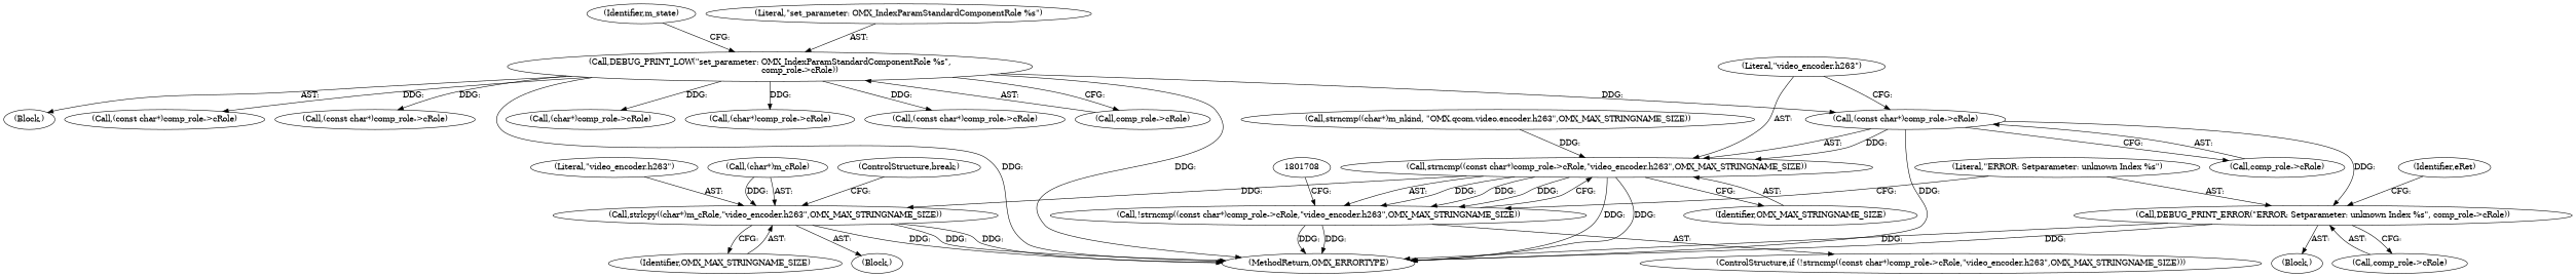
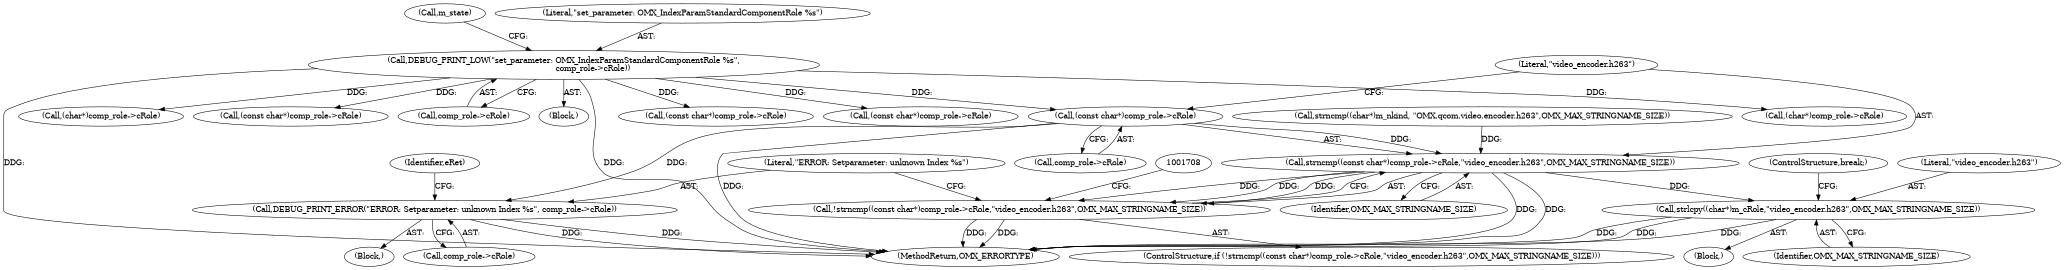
  digraph {
    fontname="DejaVu Serif"
    node [fontname="DejaVu Serif"]
    edge [fontname="DejaVu Serif"]
    n1 [label="(Call,(const char*)comp_role->cRole)"]
    n2 [label="(Call,strncmp((const char*)comp_role->cRole,\"video_encoder.h263\",OMX_MAX_STRINGNAME_SIZE))"]
    n3 [label="(Call,DEBUG_PRINT_ERROR(\"ERROR: Setparameter: unknown Index %s\", comp_role->cRole))"]
    n4 [label="(Call,comp_role->cRole)"]
    n5 [label="(MethodReturn,OMX_ERRORTYPE)"]
    n6 [label="(Call,!strncmp((const char*)comp_role->cRole,\"video_encoder.h263\",OMX_MAX_STRINGNAME_SIZE))"]
    n7 [label="(Call,strlcpy((char*)m_cRole,\"video_encoder.h263\",OMX_MAX_STRINGNAME_SIZE))"]
    n8 [label="(Identifier,OMX_MAX_STRINGNAME_SIZE)"]
    n9 [label="(Block,)"]
    n10 [label="(Call,comp_role->cRole)"]
    n11 [label="(Call,DEBUG_PRINT_LOW(\"set_parameter: OMX_IndexParamStandardComponentRole %s\",\n                        comp_role->cRole))"]
    n12 [label="(Call,(char*)comp_role->cRole)"]
    n13 [label="(Call,(char*)comp_role->cRole)"]
    n14 [label="(Call,(const char*)comp_role->cRole)"]
    n15 [label="(Call,comp_role->cRole)"]
    n16 [label="(Block,)"]
    n17 [label="(Call,(const char*)comp_role->cRole)"]
    n18 [label="(Call,(const char*)comp_role->cRole)"]
    n19 [label="(ControlStructure,if (!strncmp((const char*)comp_role->cRole,\"video_encoder.h263\",OMX_MAX_STRINGNAME_SIZE)))"]
    n20 [label="(Identifier,OMX_MAX_STRINGNAME_SIZE)"]
    n21 [label="(Block,)"]
-   n22 [label="(Call,(char*)m_cRole)"]
    n23 [label="(Call,strncmp((char*)m_nkind, \"OMX.qcom.video.encoder.h263\",OMX_MAX_STRINGNAME_SIZE))"]
    n24 [label="(Literal,\"ERROR: Setparameter: unknown Index %s\")"]
    n25 [label="(Identifier,eRet)"]
    n26 [label="(Literal,\"video_encoder.h263\")"]
    n27 [label="(Literal,\"video_encoder.h263\")"]
-   n28 [label="(Identifier,m_state)"]
+   n28 [label="(Call,m_state)"]
    n29 [label="(ControlStructure,break;)"]
    n30 [label="(Literal,\"set_parameter: OMX_IndexParamStandardComponentRole %s\")"]
-   1001708 [label=1801708]
+   1001708
    n1 -> n2 [label="AST: "]
    n1 -> n2 [label="DDG: "]
    n1 -> n3 [label="DDG: "]
    n1 -> n4 [label="CFG: "]
    n1 -> n5 [label="DDG: "]
    n2 -> n5 [label="DDG: "]
    n2 -> n5 [label="DDG: "]
    n2 -> n6 [label="AST: "]
    n2 -> n6 [label="DDG: "]
    n2 -> n6 [label="DDG: "]
    n2 -> n6 [label="DDG: "]
    n2 -> n7 [label="DDG: "]
    n2 -> n8 [label="CFG: "]
    n3 -> n5 [label="DDG: "]
    n3 -> n5 [label="DDG: "]
    n3 -> n9 [label="AST: "]
    n3 -> n10 [label="CFG: "]
    n4 -> n1 [label="AST: "]
    n6 -> n2 [label="CFG: "]
    n6 -> n5 [label="DDG: "]
    n6 -> n5 [label="DDG: "]
    n6 -> n19 [label="AST: "]
    n7 -> n5 [label="DDG: "]
    n7 -> n5 [label="DDG: "]
    n7 -> n5 [label="DDG: "]
    n7 -> n20 [label="CFG: "]
    n7 -> n21 [label="AST: "]
    n8 -> n2 [label="AST: "]
    n10 -> n3 [label="AST: "]
    n11 -> n1 [label="DDG: "]
    n11 -> n5 [label="DDG: "]
    n11 -> n5 [label="DDG: "]
    n11 -> n12 [label="DDG: "]
    n11 -> n13 [label="DDG: "]
    n11 -> n14 [label="DDG: "]
    n11 -> n15 [label="CFG: "]
    n11 -> n16 [label="AST: "]
    n11 -> n17 [label="DDG: "]
    n11 -> n18 [label="DDG: "]
    n15 -> n11 [label="AST: "]
    n20 -> n7 [label="AST: "]
-   n22 -> n7 [label="AST: "]
-   n22 -> n7 [label="DDG: "]
    n23 -> n2 [label="DDG: "]
    n24 -> n3 [label="AST: "]
    n24 -> n6 [label="CFG: "]
    n25 -> n3 [label="CFG: "]
    n26 -> n7 [label="AST: "]
    n27 -> n1 [label="CFG: "]
    n27 -> n2 [label="AST: "]
    n28 -> n11 [label="CFG: "]
    n29 -> n7 [label="CFG: "]
    n30 -> n11 [label="AST: "]
    1001708 -> n6 [label="CFG: "]
  }
